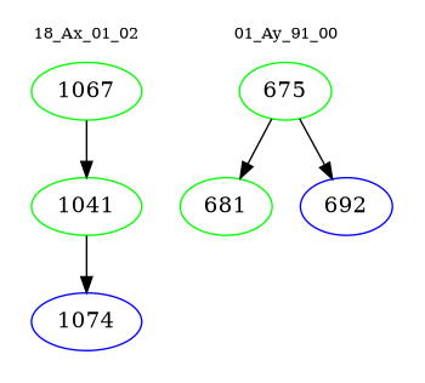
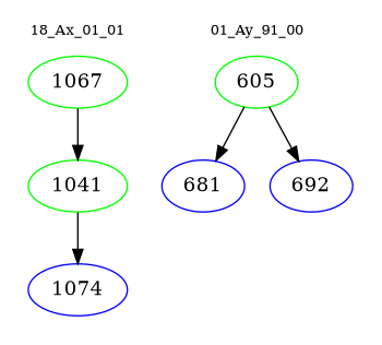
  digraph {
    node [color=green]
    edge [color=black]
    n1 [label=1067]
    n2 [label=1041]
    n3 [color=blue label=1074]
-   n4 [label=681]
-   n5 [label=675]
+   n4 [color=blue label=681]
+   n5 [label=605]
    n6 [color=blue label=692]
    subgraph cluster_1 {
      color=white
      fontsize=10
-     label="18_Ax_01_02"
+     label="18_Ax_01_01"
      n1
      n2
      n3
    }
    subgraph cluster_2 {
      color=white
      fontsize=10
      label="01_Ay_91_00"
      n4
      n5
      n6
    }
    n1 -> n2
    n2 -> n3
    n5 -> n4
    n5 -> n6
  }
